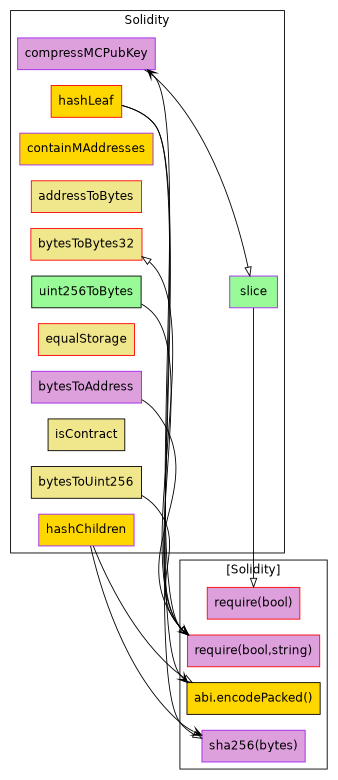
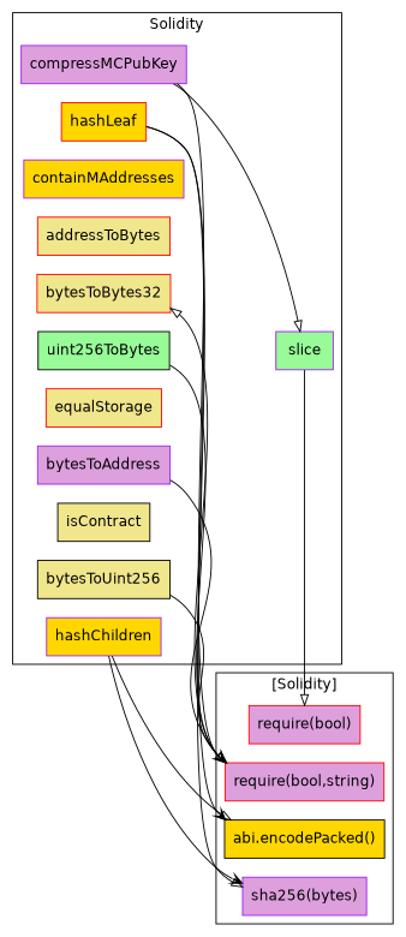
  strict digraph {
    fontname="DejaVu Sans"
    rankdir=LR
    node [color=purple fillcolor=khaki fontname="DejaVu Sans" shape=box style=filled]
    edge [arrowhead=onormal fontname="DejaVu Sans"]
    n1 [color=black label=bytesToUint256]
    n2 [fillcolor=gold label=hashChildren]
    n3 [fillcolor=gold label=containMAddresses]
    n4 [color=red label=addressToBytes]
    n5 [fillcolor=plum label=compressMCPubKey]
    n6 [fillcolor=palegreen label=slice]
    n7 [color=red label=bytesToBytes32]
    n8 [color=red label=equalStorage]
    n9 [color=black fillcolor=palegreen label=uint256ToBytes]
    n10 [color=black label=isContract]
    n11 [fillcolor=plum label=bytesToAddress]
    n12 [color=red fillcolor=gold label=hashLeaf]
    "require(bool,string)" [color=red fillcolor=plum]
    "sha256(bytes)" [fillcolor=plum]
    "abi.encodePacked()" [color=black fillcolor=gold]
    "require(bool)" [color=red fillcolor=plum]
    subgraph cluster_1 {
      label=Solidity
      n1
      n2
      n3
      n4
      n5
      n6
      n7
      n8
      n9
      n10
      n11
      n12
    }
    subgraph cluster_2 {
      label="[Solidity]"
      "require(bool,string)"
      "sha256(bytes)"
      "abi.encodePacked()"
      "require(bool)"
    }
    n1 -> "require(bool,string)"
    n2 -> "sha256(bytes)" [arrowhead=vee]
    n2 -> "abi.encodePacked()"
    n5 -> n6
-   "require(bool,string)" -> n5 [arrowhead=vee]
+   n5 -> "require(bool,string)" [arrowhead=vee]
    n6 -> "require(bool)"
    n9 -> "require(bool,string)"
    n11 -> "require(bool,string)" [arrowhead=vee]
    n12 -> "sha256(bytes)"
    n12 -> "abi.encodePacked()" [arrowhead=vee]
    "require(bool,string)" -> n7
  }
